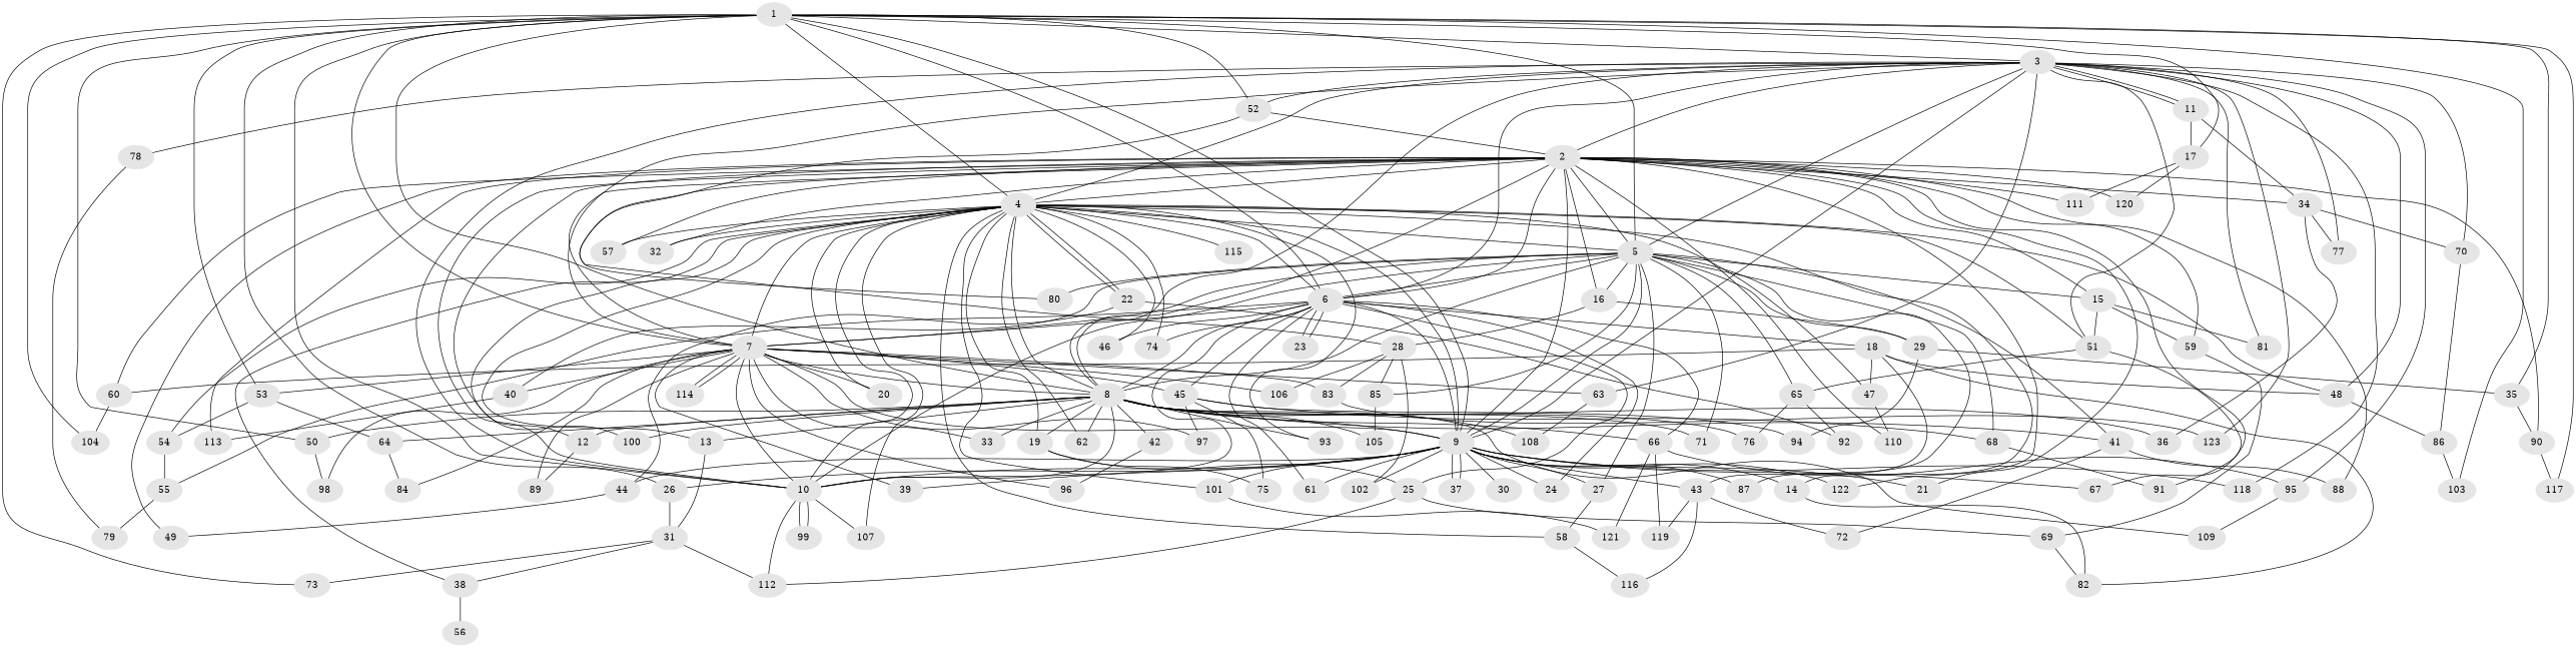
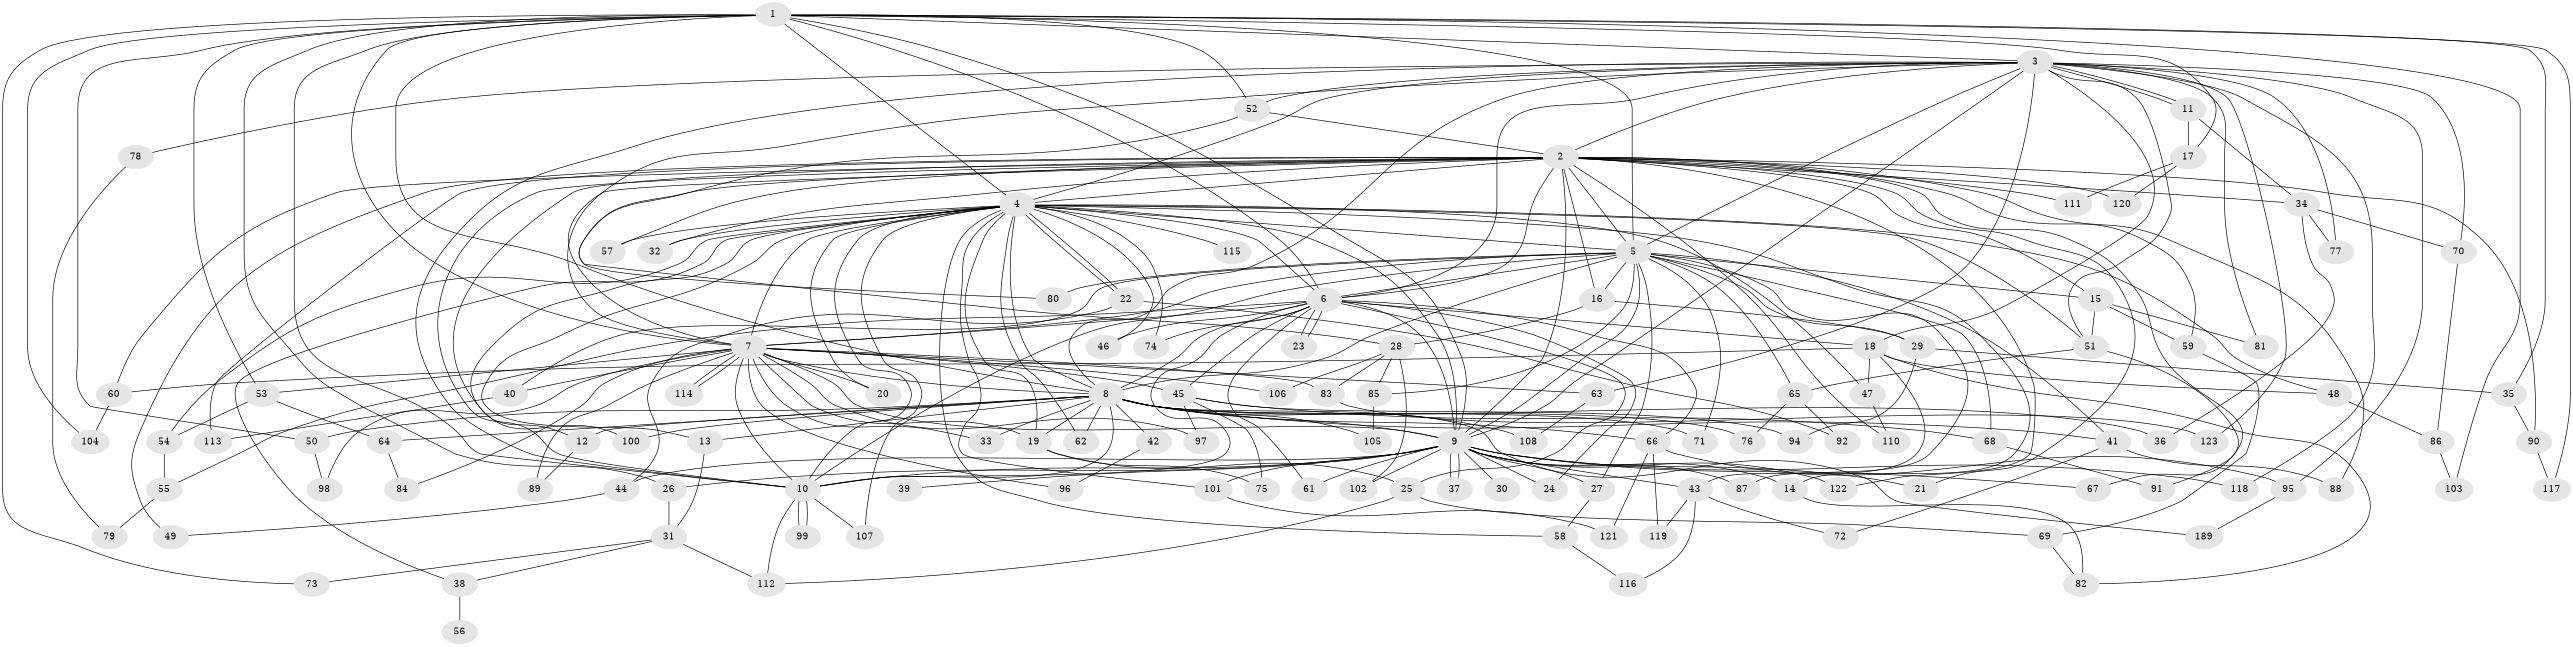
  graph {
    fontname="DejaVu Serif"
    node [color=gray90 fontname="DejaVu Serif" style=filled]
    edge [fontname="DejaVu Serif"]
    1
    3
    4
    5
    6
    7
    8
    9
    10
    17
    26
    35
    50
    52
    53
    73
    103
    104
    117
    2
    15
    16
    21
    28
    32
    34
    49
    57
    59
    60
    67
    88
    90
    100
    110
    111
    113
    120
    122
    11
    18
    51
    63
    70
    77
    78
    81
    95
    118
    123
    12
    13
    14
    19
    20
    22
    38
    46
    47
    48
    54
    58
    62
    74
-   93
    101
    107
    115
    27
    29
    40
    41
    65
    68
    71
    80
    85
    87
    23
    24
    25
    45
    55
    61
    66
    33
    39
    83
    84
    89
    96
    97
    98
    106
    114
    36
    42
    64
    76
    105
    108
-   109
+   109 [label=189]
    30
    37
    43
    44
    102
    99
    112
    31
    69
    82
    91
    86
    79
    75
    92
    56
    116
    121
    94
    72
    119
    1 -- 3
    1 -- 4
    1 -- 5
    1 -- 6
    1 -- 7
    1 -- 8
    1 -- 9
    1 -- 10
    1 -- 17
    1 -- 26
    1 -- 35
    1 -- 50
    1 -- 52
    1 -- 53
    1 -- 73
    1 -- 103
    1 -- 104
    1 -- 117
    3 -- 4
    3 -- 5
    3 -- 6
    3 -- 7
    3 -- 8
    3 -- 9
    3 -- 10
    3 -- 52
    3 -- 11
    3 -- 11
-   3 -- 48
+   3 -- 18
    3 -- 51
    3 -- 63
    3 -- 70
    3 -- 77
    3 -- 78
    3 -- 81
    3 -- 95
    3 -- 118
    3 -- 123
    4 -- 5
    4 -- 6
    4 -- 7
    4 -- 8
    4 -- 9
    4 -- 10
    4 -- 32
    4 -- 57
    4 -- 51
    4 -- 12
    4 -- 13
    4 -- 14
    4 -- 19
    4 -- 20
    4 -- 22
    4 -- 22
    4 -- 38
    4 -- 46
    4 -- 47
    4 -- 48
    4 -- 54
    4 -- 58
    4 -- 62
    4 -- 74
-   4 -- 93
    4 -- 101
    4 -- 107
    4 -- 115
    5 -- 6
    5 -- 7
    5 -- 8
    5 -- 9
    5 -- 10
    5 -- 15
    5 -- 16
    5 -- 27
    5 -- 29
    5 -- 40
    5 -- 41
    5 -- 65
    5 -- 68
    5 -- 71
    5 -- 80
    5 -- 85
    5 -- 87
    6 -- 7
    6 -- 8
    6 -- 9
    6 -- 10
    6 -- 18
    6 -- 46
    6 -- 74
    6 -- 23
    6 -- 23
    6 -- 24
    6 -- 25
    6 -- 45
    6 -- 55
    6 -- 61
    6 -- 66
    7 -- 8
    7 -- 9
    7 -- 10
    7 -- 53
    7 -- 63
    7 -- 20
    7 -- 40
    7 -- 45
    7 -- 33
-   7 -- 39
+   7 -- 19
    7 -- 83
    7 -- 84
    7 -- 89
    7 -- 96
    7 -- 97
    7 -- 98
    7 -- 106
    7 -- 114
    7 -- 114
    8 -- 9
    8 -- 10
    8 -- 50
    8 -- 100
    8 -- 12
    8 -- 13
    8 -- 19
    8 -- 62
-   8 -- 93
    8 -- 41
    8 -- 71
    8 -- 66
    8 -- 33
    8 -- 36
    8 -- 42
    8 -- 64
    8 -- 76
    8 -- 105
    8 -- 108
    8 -- 109
    9 -- 10
    9 -- 26
    9 -- 21
    9 -- 67
    9 -- 122
    9 -- 118
    9 -- 14
    9 -- 101
    9 -- 27
    9 -- 87
    9 -- 24
    9 -- 61
    9 -- 39
    9 -- 30
    9 -- 37
    9 -- 37
    9 -- 43
    9 -- 44
    9 -- 102
    10 -- 107
    10 -- 99
    10 -- 99
    10 -- 112
    17 -- 111
    17 -- 120
    26 -- 31
    35 -- 90
    50 -- 98
    52 -- 2
    52 -- 80
    53 -- 54
    53 -- 64
    2 -- 3
    2 -- 4
    2 -- 5
    2 -- 6
    2 -- 7
-   2 -- 8
    2 -- 9
    2 -- 10
    2 -- 15
    2 -- 16
    2 -- 21
    2 -- 28
    2 -- 32
    2 -- 34
    2 -- 49
    2 -- 57
    2 -- 59
    2 -- 60
    2 -- 67
    2 -- 88
    2 -- 90
    2 -- 100
    2 -- 110
    2 -- 111
    2 -- 113
    2 -- 120
    2 -- 122
    15 -- 59
    15 -- 51
    15 -- 81
    16 -- 28
    16 -- 29
    28 -- 85
    28 -- 83
    28 -- 106
    28 -- 102
    34 -- 70
    34 -- 77
    34 -- 36
    59 -- 69
    60 -- 104
    90 -- 117
    11 -- 17
    11 -- 34
    18 -- 60
    18 -- 47
    18 -- 48
    18 -- 43
    18 -- 82
    51 -- 65
    51 -- 91
    63 -- 108
    70 -- 86
    78 -- 79
    95 -- 109
    12 -- 89
    13 -- 31
    14 -- 82
    19 -- 25
    19 -- 75
    22 -- 44
    22 -- 92
    38 -- 56
    47 -- 110
    48 -- 86
    54 -- 55
    58 -- 116
    101 -- 121
    27 -- 58
    29 -- 35
    29 -- 94
    40 -- 113
    41 -- 88
    41 -- 72
    65 -- 76
    65 -- 92
    68 -- 91
    85 -- 105
    25 -- 112
    25 -- 69
    45 -- 68
    45 -- 97
    45 -- 75
    45 -- 94
    55 -- 79
    66 -- 95
    66 -- 121
    66 -- 119
    83 -- 123
    42 -- 96
    64 -- 84
    43 -- 116
    43 -- 72
    43 -- 119
    44 -- 49
    31 -- 73
    31 -- 38
    31 -- 112
    69 -- 82
    86 -- 103
  }
